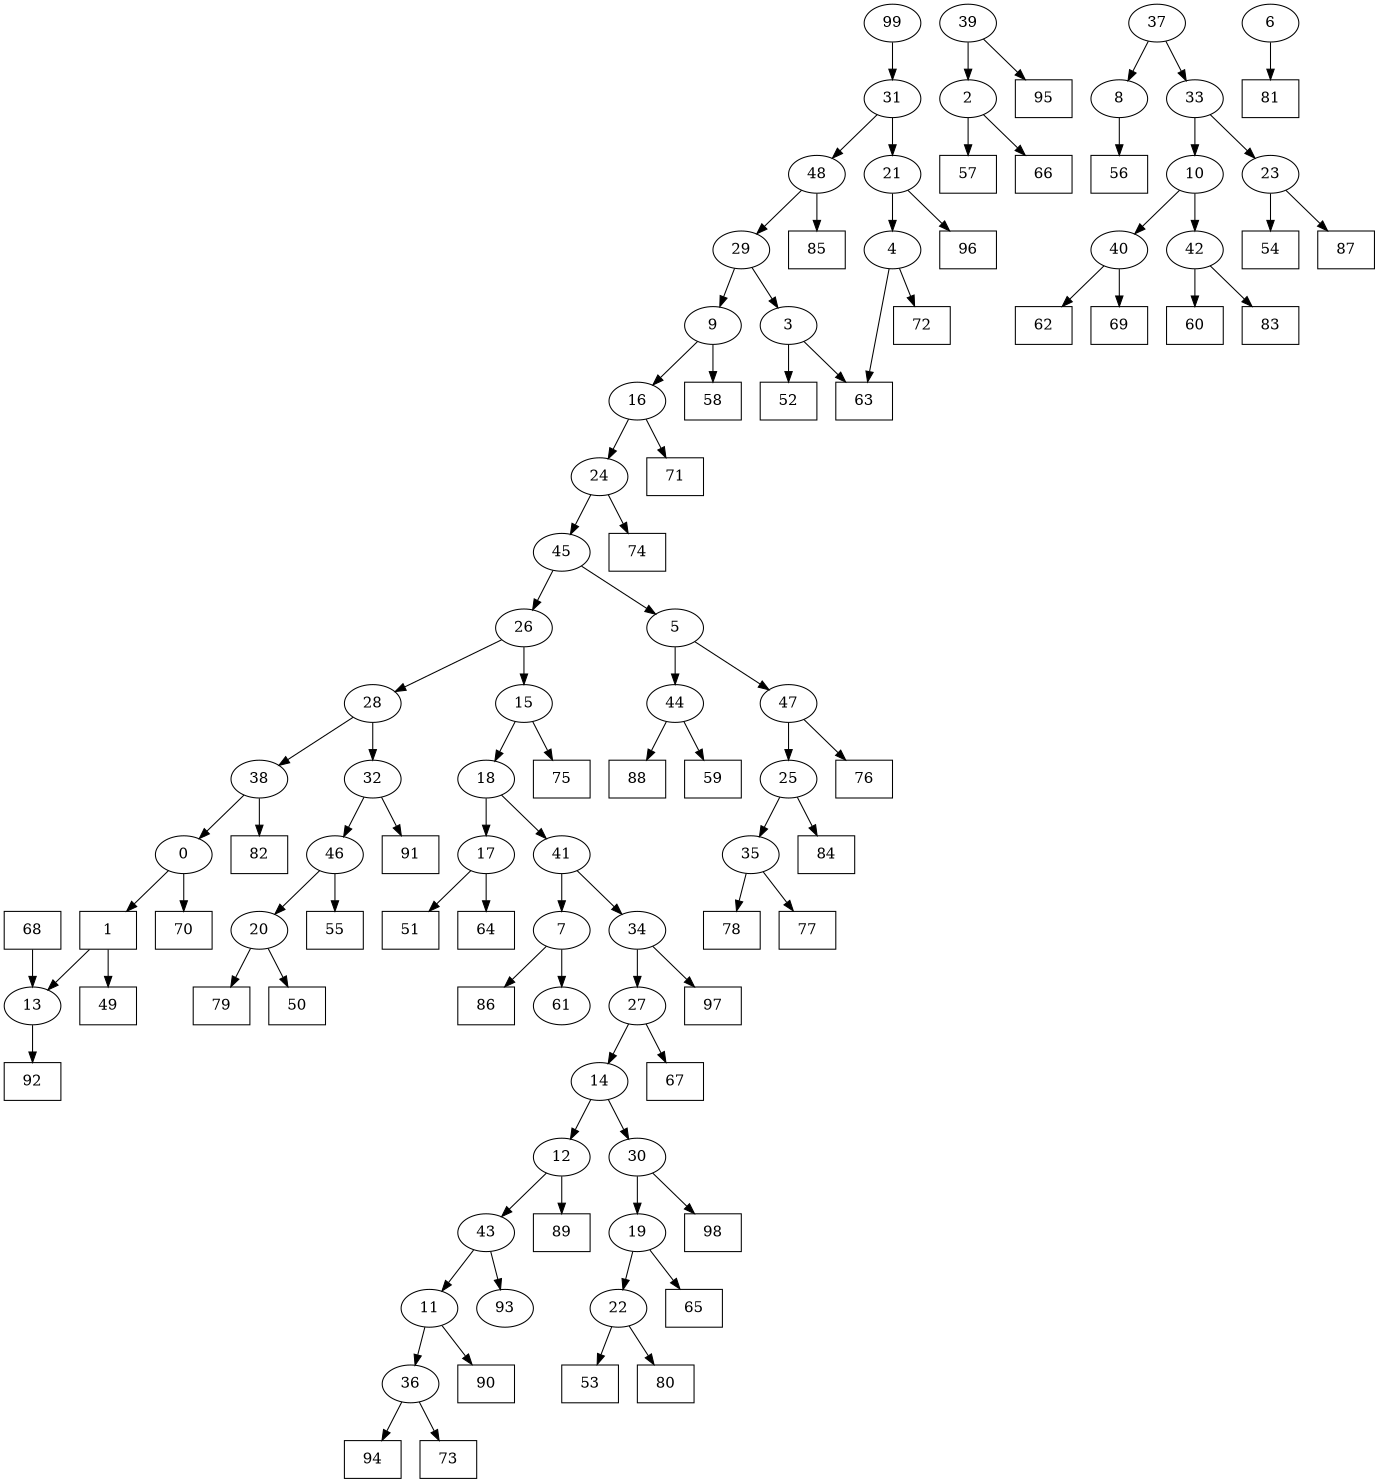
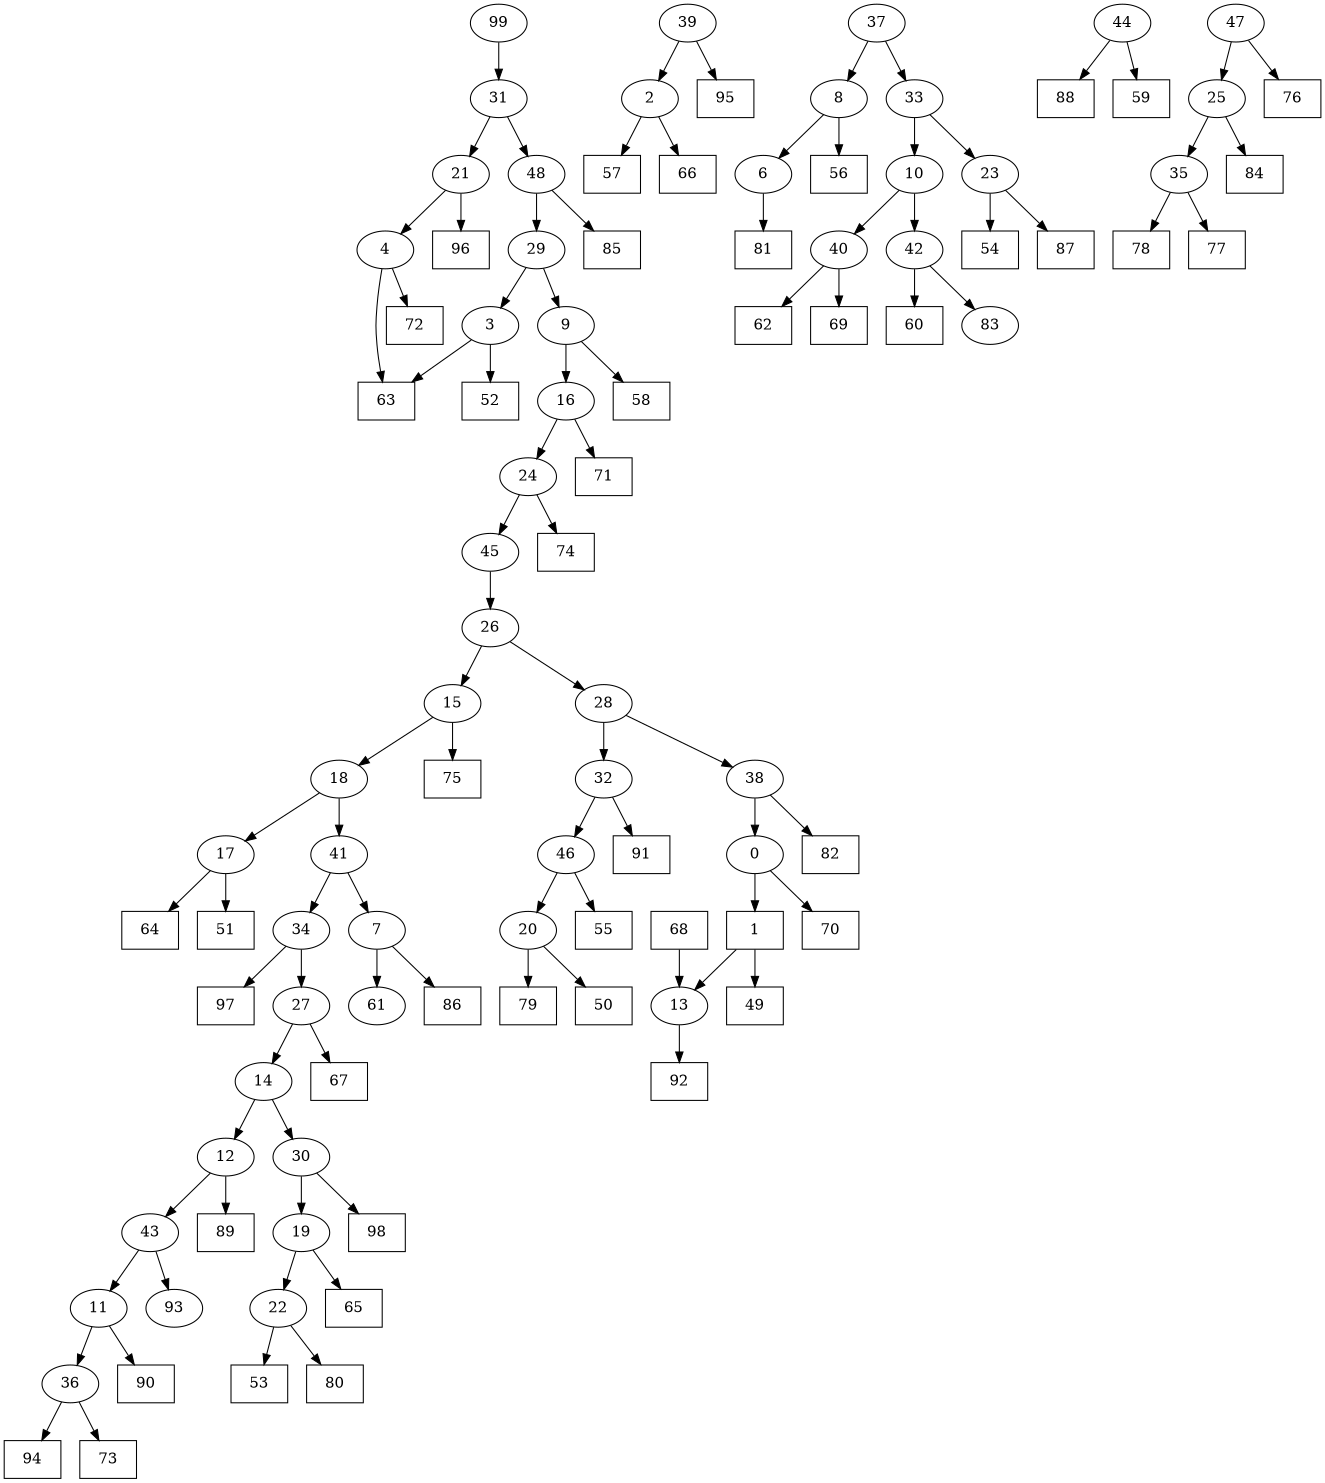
  digraph {
    fontname="DejaVu Serif"
    node [fontname="DejaVu Serif"]
    edge [fontname="DejaVu Serif"]
    n1 [label=0]
    n2 [label=1 shape=box]
    n3 [label=70 shape=box]
    n4 [label=13]
    n5 [label=49 shape=box]
    n6 [label=92 shape=box]
    n7 [label=2]
    n8 [label=57 shape=box]
    n9 [label=66 shape=box]
    n10 [label=3]
    n11 [label=52 shape=box]
    n12 [label=63 shape=box]
    n13 [label=37]
    n14 [label=8]
    n15 [label=33]
    n16 [label=4]
    n17 [label=72 shape=box]
-   n18 [label=5]
    n19 [label=44]
    n20 [label=47]
    n21 [label=88 shape=box]
    n22 [label=59 shape=box]
    n23 [label=25]
    n24 [label=76 shape=box]
    n25 [label=6]
    n26 [label=81 shape=box]
    n27 [label=39]
    n28 [label=95 shape=box]
    n29 [label=7]
    n30 [label=86 shape=box]
    n31 [label=61 shape=ellipse]
    n32 [label=56 shape=box]
    n33 [label=9]
    n34 [label=16]
    n35 [label=58 shape=box]
    n36 [label=24]
    n37 [label=71 shape=box]
    n38 [label=10]
    n39 [label=40]
    n40 [label=42]
    n41 [label=62 shape=box]
    n42 [label=69 shape=box]
    n43 [label=60 shape=box]
-   n44 [label=83 shape=box]
+   n44 [label=83 shape=ellipse]
    n45 [label=11]
    n46 [label=36]
    n47 [label=90 shape=box]
    n48 [label=94 shape=box]
    n49 [label=73 shape=box]
    n50 [label=12]
    n51 [label=43]
    n52 [label=89 shape=box]
    n53 [label=93 shape=ellipse]
    n54 [label=68 shape=box]
    n55 [label=14]
    n56 [label=30]
    n57 [label=19]
    n58 [label=98 shape=box]
    n59 [label=15]
    n60 [label=18]
    n61 [label=75 shape=box]
    n62 [label=17]
    n63 [label=41]
    n64 [label=45]
    n65 [label=74 shape=box]
    n66 [label=51 shape=box]
    n67 [label=64 shape=box]
    n68 [label=34]
    n69 [label=22]
    n70 [label=65 shape=box]
    n71 [label=53 shape=box]
    n72 [label=80 shape=box]
    n73 [label=20]
    n74 [label=79 shape=box]
    n75 [label=50 shape=box]
    n76 [label=21]
    n77 [label=96 shape=box]
    n78 [label=23]
    n79 [label=54 shape=box]
    n80 [label=87 shape=box]
    n81 [label=26]
    n82 [label=35]
    n83 [label=84 shape=box]
    n84 [label=78 shape=box]
    n85 [label=77 shape=box]
    n86 [label=28]
    n87 [label=32]
    n88 [label=38]
    n89 [label=27]
    n90 [label=67 shape=box]
    n91 [label=46]
    n92 [label=91 shape=box]
    n93 [label=82 shape=box]
    n94 [label=29]
    n95 [label=31]
    n96 [label=48]
    n97 [label=85 shape=box]
    n98 [label=55 shape=box]
    n99 [label=97 shape=box]
    n100 [label=99]
    n1 -> n2
    n1 -> n3
    n2 -> n4
    n2 -> n5
    n4 -> n6
    n7 -> n8
    n7 -> n9
    n10 -> n11
    n10 -> n12
    n13 -> n14
    n13 -> n15
+   n14 -> n25
    n14 -> n32
    n15 -> n38
    n15 -> n78
    n16 -> n12
    n16 -> n17
-   n18 -> n19
-   n18 -> n20
    n19 -> n21
    n19 -> n22
    n20 -> n23
    n20 -> n24
    n23 -> n82
    n23 -> n83
    n25 -> n26
    n27 -> n7
    n27 -> n28
    n29 -> n30
    n29 -> n31
    n33 -> n34
    n33 -> n35
    n34 -> n36
    n34 -> n37
    n36 -> n64
    n36 -> n65
    n38 -> n39
    n38 -> n40
    n39 -> n41
    n39 -> n42
    n40 -> n43
    n40 -> n44
    n45 -> n46
    n45 -> n47
    n46 -> n48
    n46 -> n49
    n50 -> n51
    n50 -> n52
    n51 -> n45
    n51 -> n53
    n54 -> n4
    n55 -> n50
    n55 -> n56
    n56 -> n57
    n56 -> n58
    n57 -> n69
    n57 -> n70
    n59 -> n60
    n59 -> n61
    n60 -> n62
    n60 -> n63
    n62 -> n66
    n62 -> n67
    n63 -> n29
    n63 -> n68
-   n64 -> n18
    n64 -> n81
    n68 -> n89
    n68 -> n99
    n69 -> n71
    n69 -> n72
    n73 -> n74
    n73 -> n75
    n76 -> n16
    n76 -> n77
    n78 -> n79
    n78 -> n80
    n81 -> n59
    n81 -> n86
    n82 -> n84
    n82 -> n85
    n86 -> n87
    n86 -> n88
    n87 -> n91
    n87 -> n92
    n88 -> n1
    n88 -> n93
    n89 -> n55
    n89 -> n90
    n91 -> n73
    n91 -> n98
    n94 -> n10
    n94 -> n33
    n95 -> n76
    n95 -> n96
    n96 -> n94
    n96 -> n97
    n100 -> n95
  }
